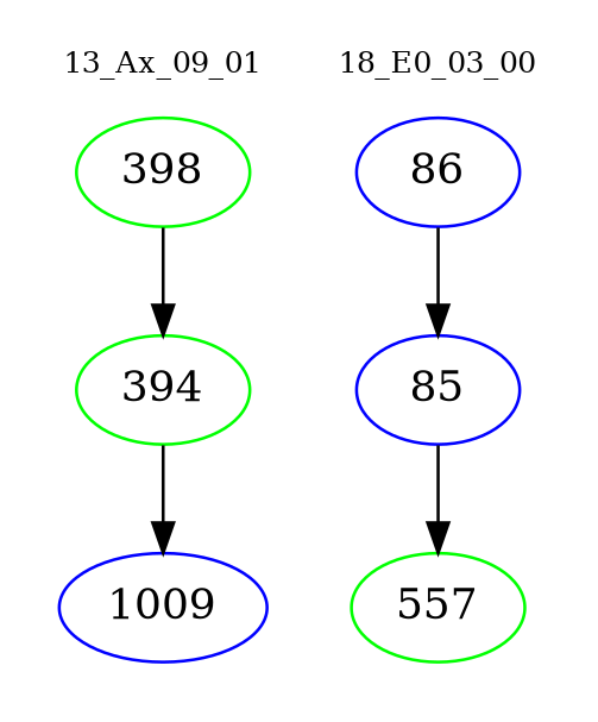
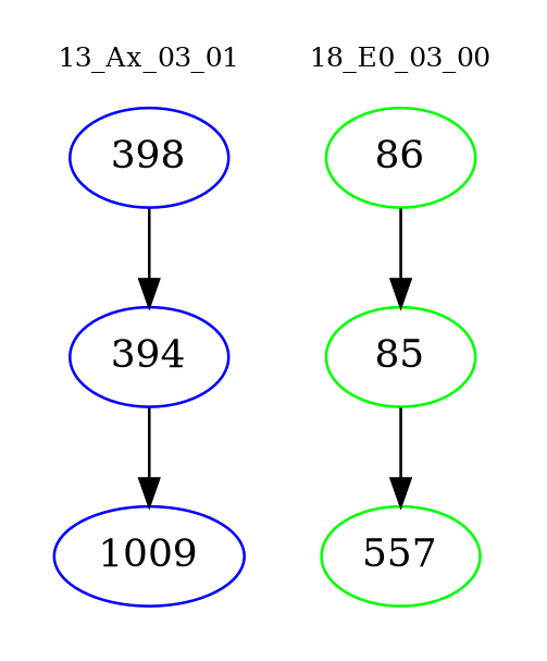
  digraph {
    node [color=blue]
    edge [color=black]
-   n1 [color=green label=398]
-   n2 [color=green label=394]
+   n1 [label=398]
+   n2 [label=394]
    n3 [label=1009]
-   n4 [label=86]
-   n5 [label=85]
+   n4 [color=green label=86]
+   n5 [color=green label=85]
    n6 [color=green label=557]
    subgraph cluster_1 {
      color=white
      fontsize=10
-     label="13_Ax_09_01"
+     label="13_Ax_03_01"
      n1
      n2
      n3
    }
    subgraph cluster_2 {
      color=white
      fontsize=10
      label="18_E0_03_00"
      n4
      n5
      n6
    }
    n1 -> n2
    n2 -> n3
    n4 -> n5
    n5 -> n6
  }
